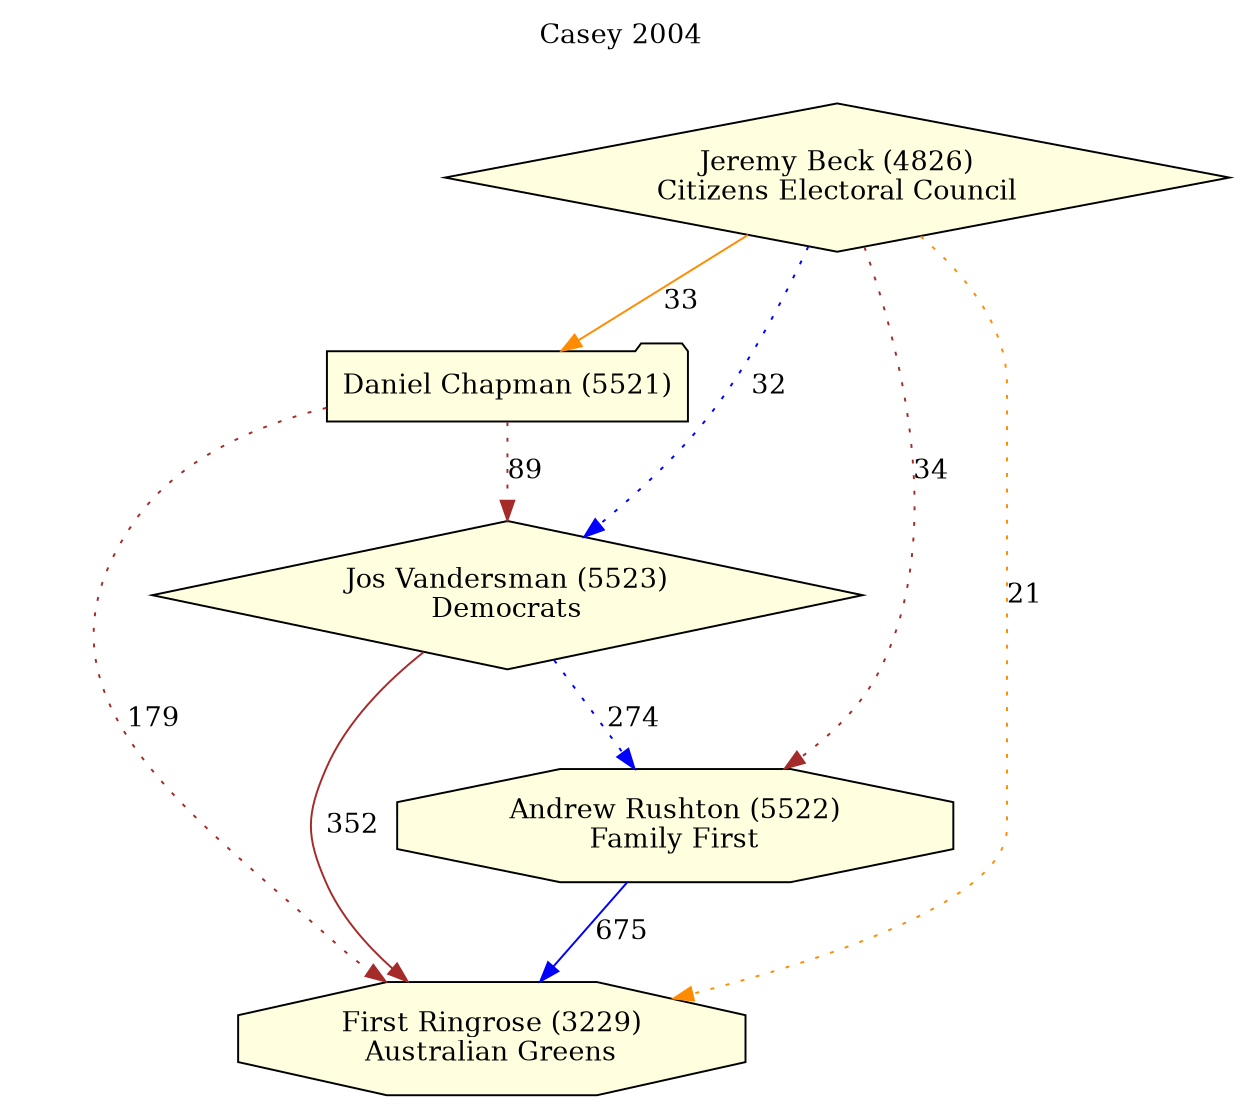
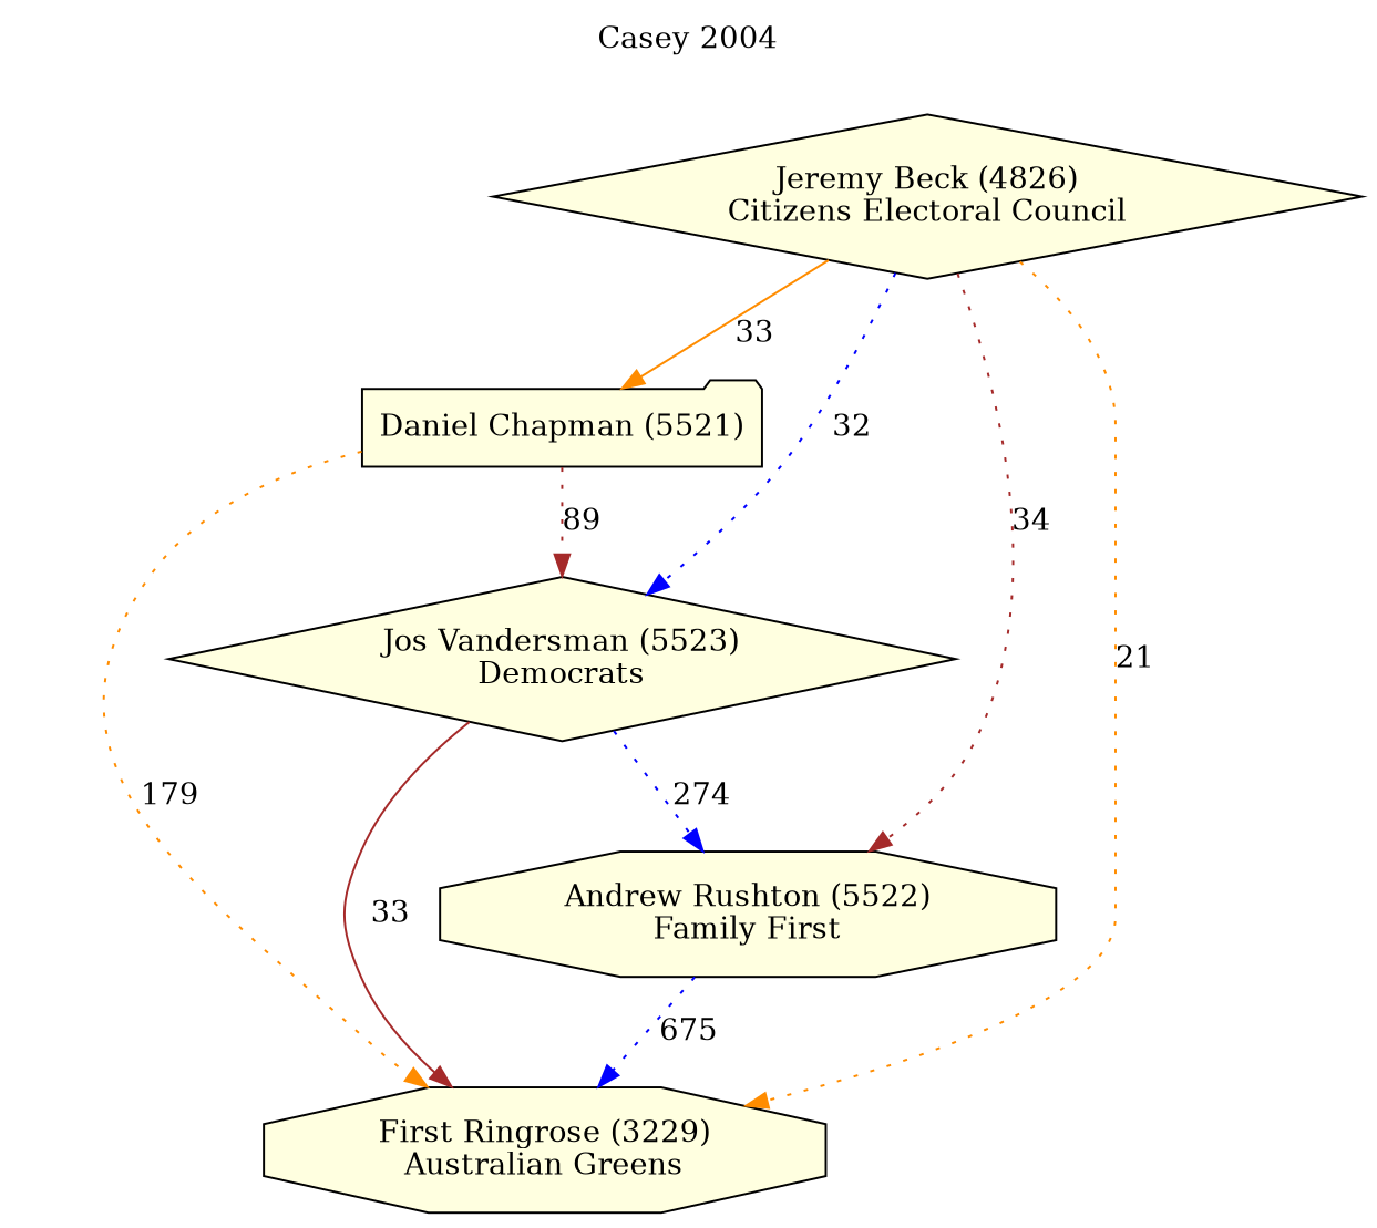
  digraph {
    label="Casey 2004"
    labelloc=t
    mclimit=10
    node [fillcolor=lightyellow shape=octagon style=filled]
    edge [color=blue style=dotted]
    n1 [label="Andrew Rushton (5522)\nFamily First"]
    n2 [label="First Ringrose (3229)\nAustralian Greens"]
    n3 [label="Daniel Chapman (5521)\n" shape=folder]
    n4 [label="Jos Vandersman (5523)\nDemocrats" shape=diamond]
    n5 [label="Jeremy Beck (4826)\nCitizens Electoral Council" shape=diamond]
-   n1 -> n2 [label=675 style=solid]
-   n3 -> n2 [color=brown label=179]
+   n1 -> n2 [label=675]
+   n3 -> n2 [color=darkorange label=179]
    n3 -> n4 [color=brown label=89]
    n4 -> n1 [label=274]
-   n4 -> n2 [color=brown label=352 style=solid]
+   n4 -> n2 [color=brown label=33 style=solid]
    n5 -> n1 [color=brown label=34]
    n5 -> n2 [color=darkorange label=21]
    n5 -> n3 [color=darkorange label=33 style=solid]
    n5 -> n4 [label=32]
  }
